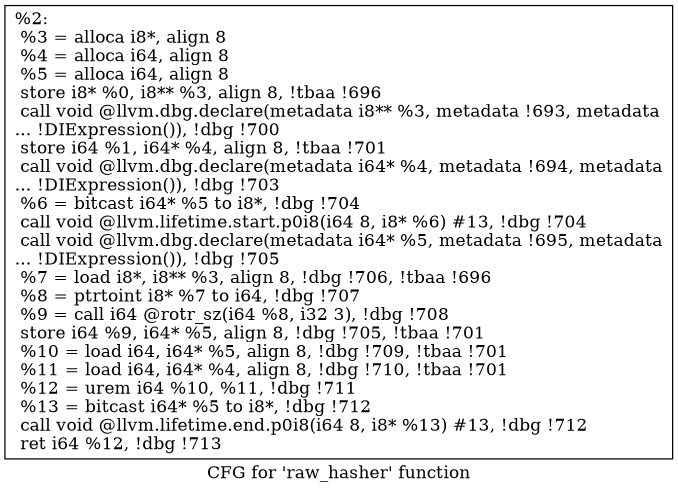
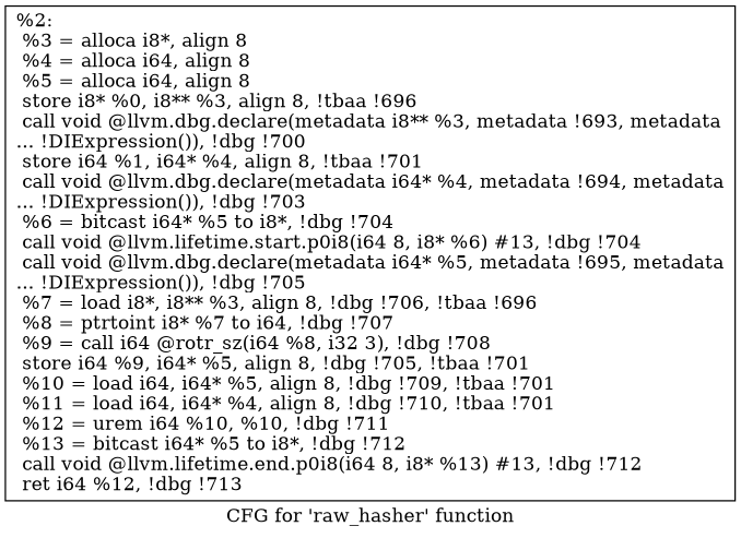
  digraph {
    label="CFG for 'raw_hasher' function"
    rankdir=LR
-   n1 [label="{%2:\l  %3 = alloca i8*, align 8\l  %4 = alloca i64, align 8\l  %5 = alloca i64, align 8\l  store i8* %0, i8** %3, align 8, !tbaa !696\l  call void @llvm.dbg.declare(metadata i8** %3, metadata !693, metadata\l... !DIExpression()), !dbg !700\l  store i64 %1, i64* %4, align 8, !tbaa !701\l  call void @llvm.dbg.declare(metadata i64* %4, metadata !694, metadata\l... !DIExpression()), !dbg !703\l  %6 = bitcast i64* %5 to i8*, !dbg !704\l  call void @llvm.lifetime.start.p0i8(i64 8, i8* %6) #13, !dbg !704\l  call void @llvm.dbg.declare(metadata i64* %5, metadata !695, metadata\l... !DIExpression()), !dbg !705\l  %7 = load i8*, i8** %3, align 8, !dbg !706, !tbaa !696\l  %8 = ptrtoint i8* %7 to i64, !dbg !707\l  %9 = call i64 @rotr_sz(i64 %8, i32 3), !dbg !708\l  store i64 %9, i64* %5, align 8, !dbg !705, !tbaa !701\l  %10 = load i64, i64* %5, align 8, !dbg !709, !tbaa !701\l  %11 = load i64, i64* %4, align 8, !dbg !710, !tbaa !701\l  %12 = urem i64 %10, %11, !dbg !711\l  %13 = bitcast i64* %5 to i8*, !dbg !712\l  call void @llvm.lifetime.end.p0i8(i64 8, i8* %13) #13, !dbg !712\l  ret i64 %12, !dbg !713\l}" shape=record]
+   n1 [label="{%2:\l  %3 = alloca i8*, align 8\l  %4 = alloca i64, align 8\l  %5 = alloca i64, align 8\l  store i8* %0, i8** %3, align 8, !tbaa !696\l  call void @llvm.dbg.declare(metadata i8** %3, metadata !693, metadata\l... !DIExpression()), !dbg !700\l  store i64 %1, i64* %4, align 8, !tbaa !701\l  call void @llvm.dbg.declare(metadata i64* %4, metadata !694, metadata\l... !DIExpression()), !dbg !703\l  %6 = bitcast i64* %5 to i8*, !dbg !704\l  call void @llvm.lifetime.start.p0i8(i64 8, i8* %6) #13, !dbg !704\l  call void @llvm.dbg.declare(metadata i64* %5, metadata !695, metadata\l... !DIExpression()), !dbg !705\l  %7 = load i8*, i8** %3, align 8, !dbg !706, !tbaa !696\l  %8 = ptrtoint i8* %7 to i64, !dbg !707\l  %9 = call i64 @rotr_sz(i64 %8, i32 3), !dbg !708\l  store i64 %9, i64* %5, align 8, !dbg !705, !tbaa !701\l  %10 = load i64, i64* %5, align 8, !dbg !709, !tbaa !701\l  %11 = load i64, i64* %4, align 8, !dbg !710, !tbaa !701\l  %12 = urem i64 %10, %10, !dbg !711\l  %13 = bitcast i64* %5 to i8*, !dbg !712\l  call void @llvm.lifetime.end.p0i8(i64 8, i8* %13) #13, !dbg !712\l  ret i64 %12, !dbg !713\l}" shape=record]
  }
